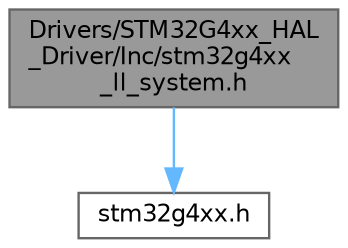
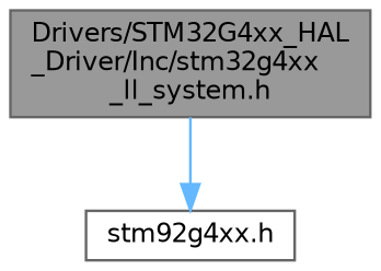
  digraph {
    node [fontname=Helvetica fontsize=10 shape=box style=filled]
    n1 [color=gray40 fillcolor=grey60 fontcolor=black height=0.2 label="Drivers/STM32G4xx_HAL\l_Driver/Inc/stm32g4xx\l_ll_system.h" width=0.4]
-   n2 [color=grey40 fillcolor=white height=0.2 label="stm32g4xx.h" width=0.4]
+   n2 [color=grey40 fillcolor=white height=0.2 label="stm92g4xx.h" width=0.4]
    n1 -> n2 [color=steelblue1 fontname=Helvetica fontsize=10 labelfontname=Helvetica labelfontsize=10 style=solid]
  }
